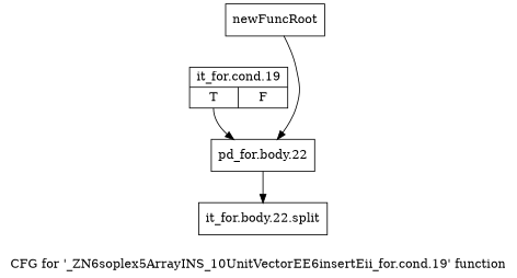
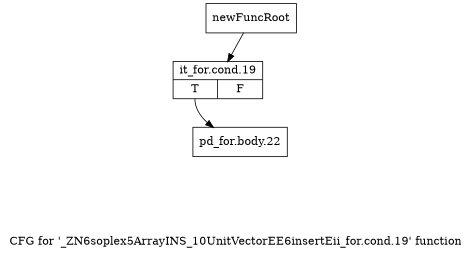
  digraph {
    label="CFG for '_ZN6soplex5ArrayINS_10UnitVectorEE6insertEii_for.cond.19' function"
    node [shape=record]
    n1 [label="{newFuncRoot}"]
    n2 [label="{it_for.cond.19|{<s0>T|<s1>F}}"]
    n3 [label="{pd_for.body.22}"]
-   n4 [label="{it_for.body.22.split}"]
-   n1 -> n3
+   n1 -> n2
    n2 -> n3 [tailport=s0]
-   n3 -> n4
  }
